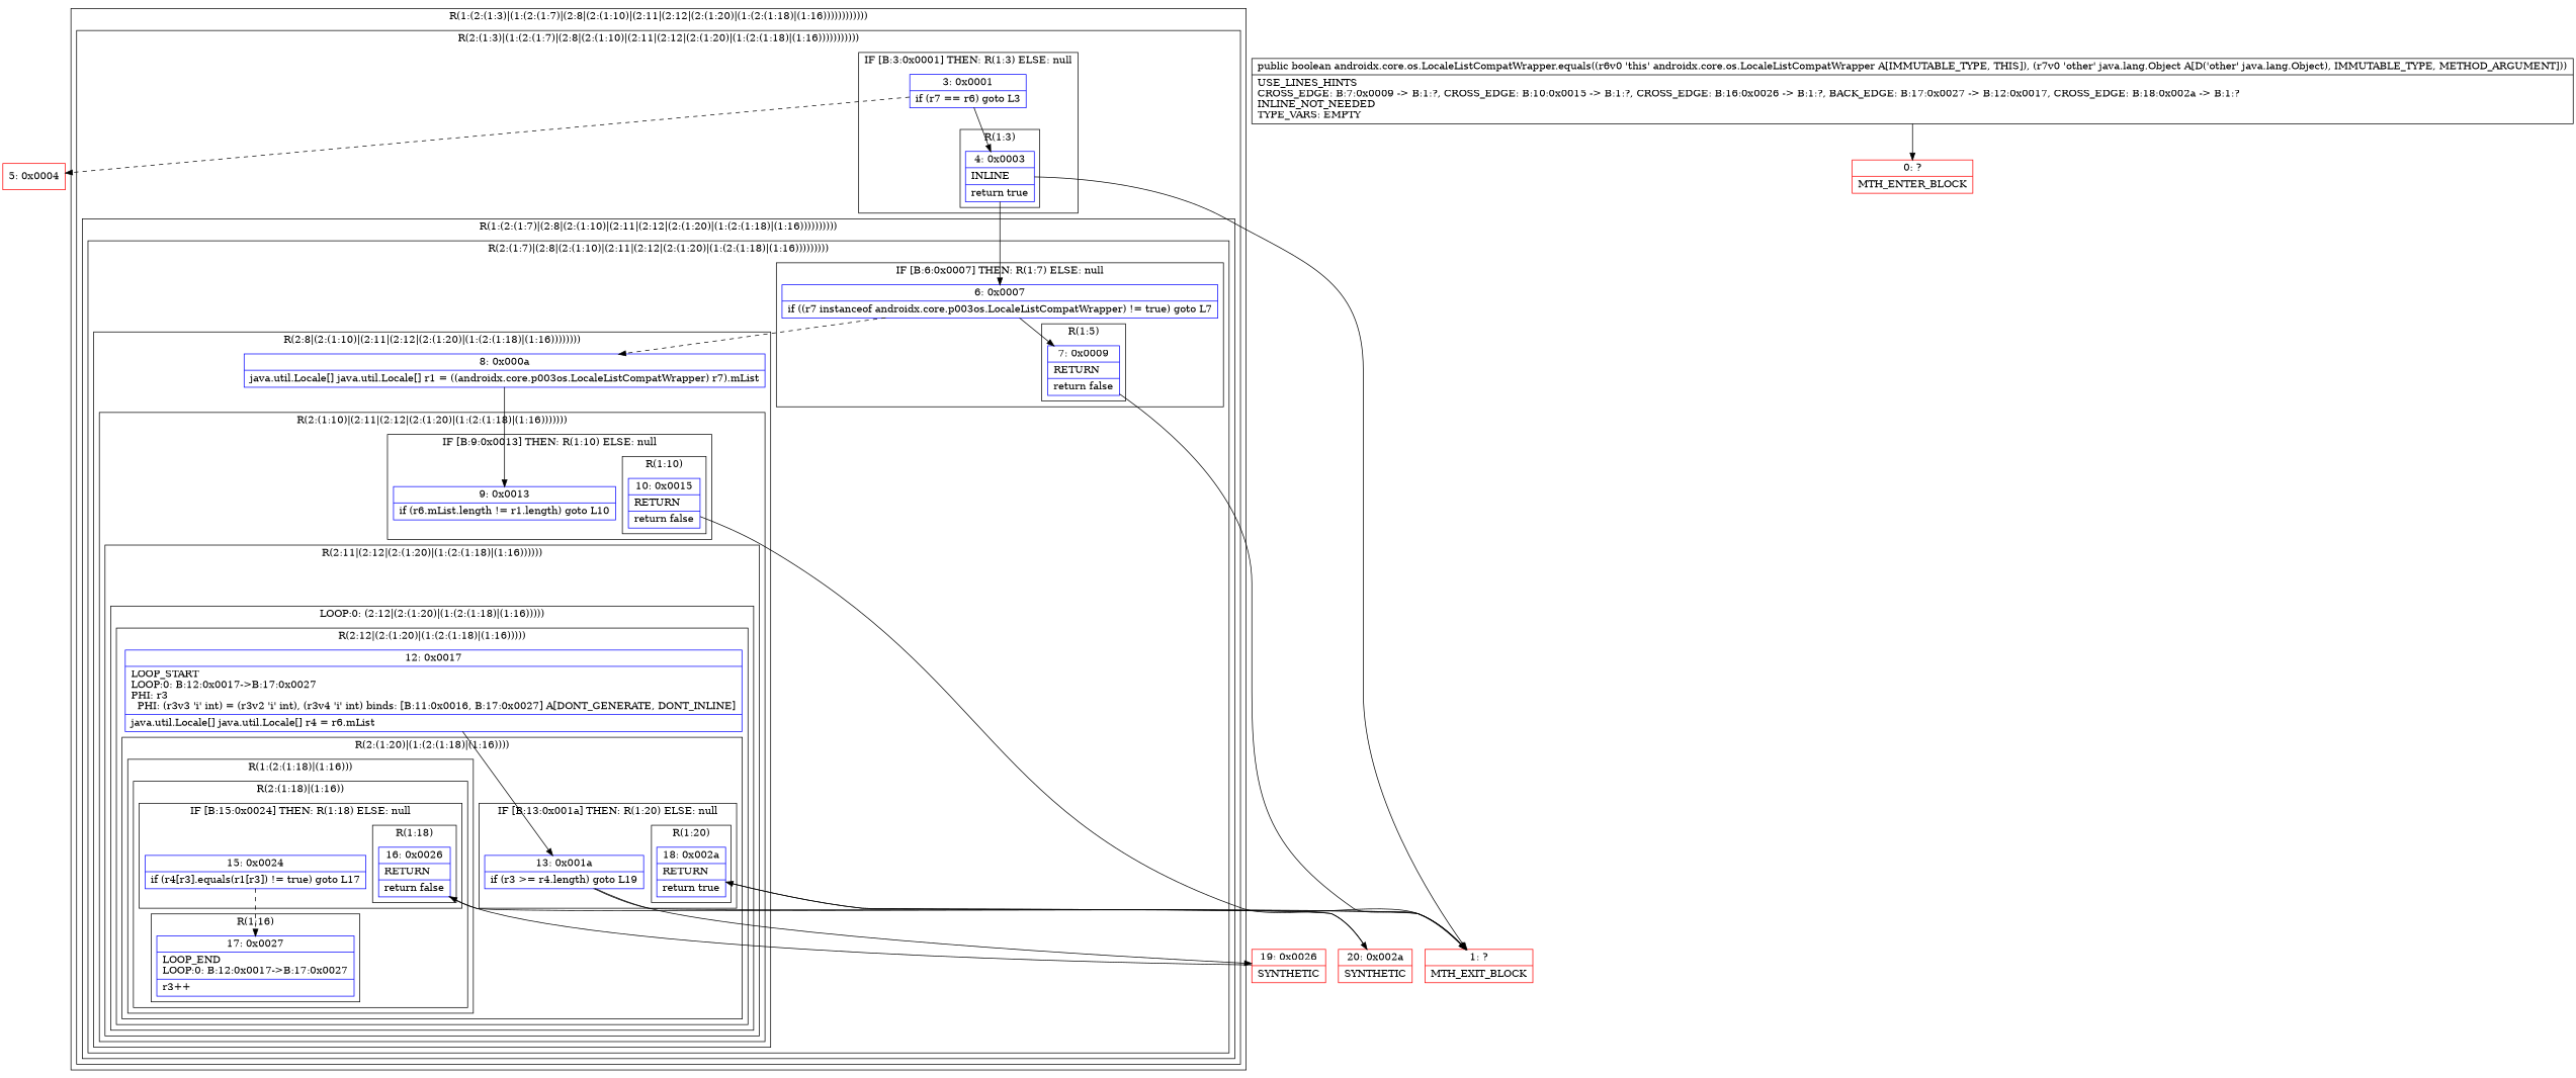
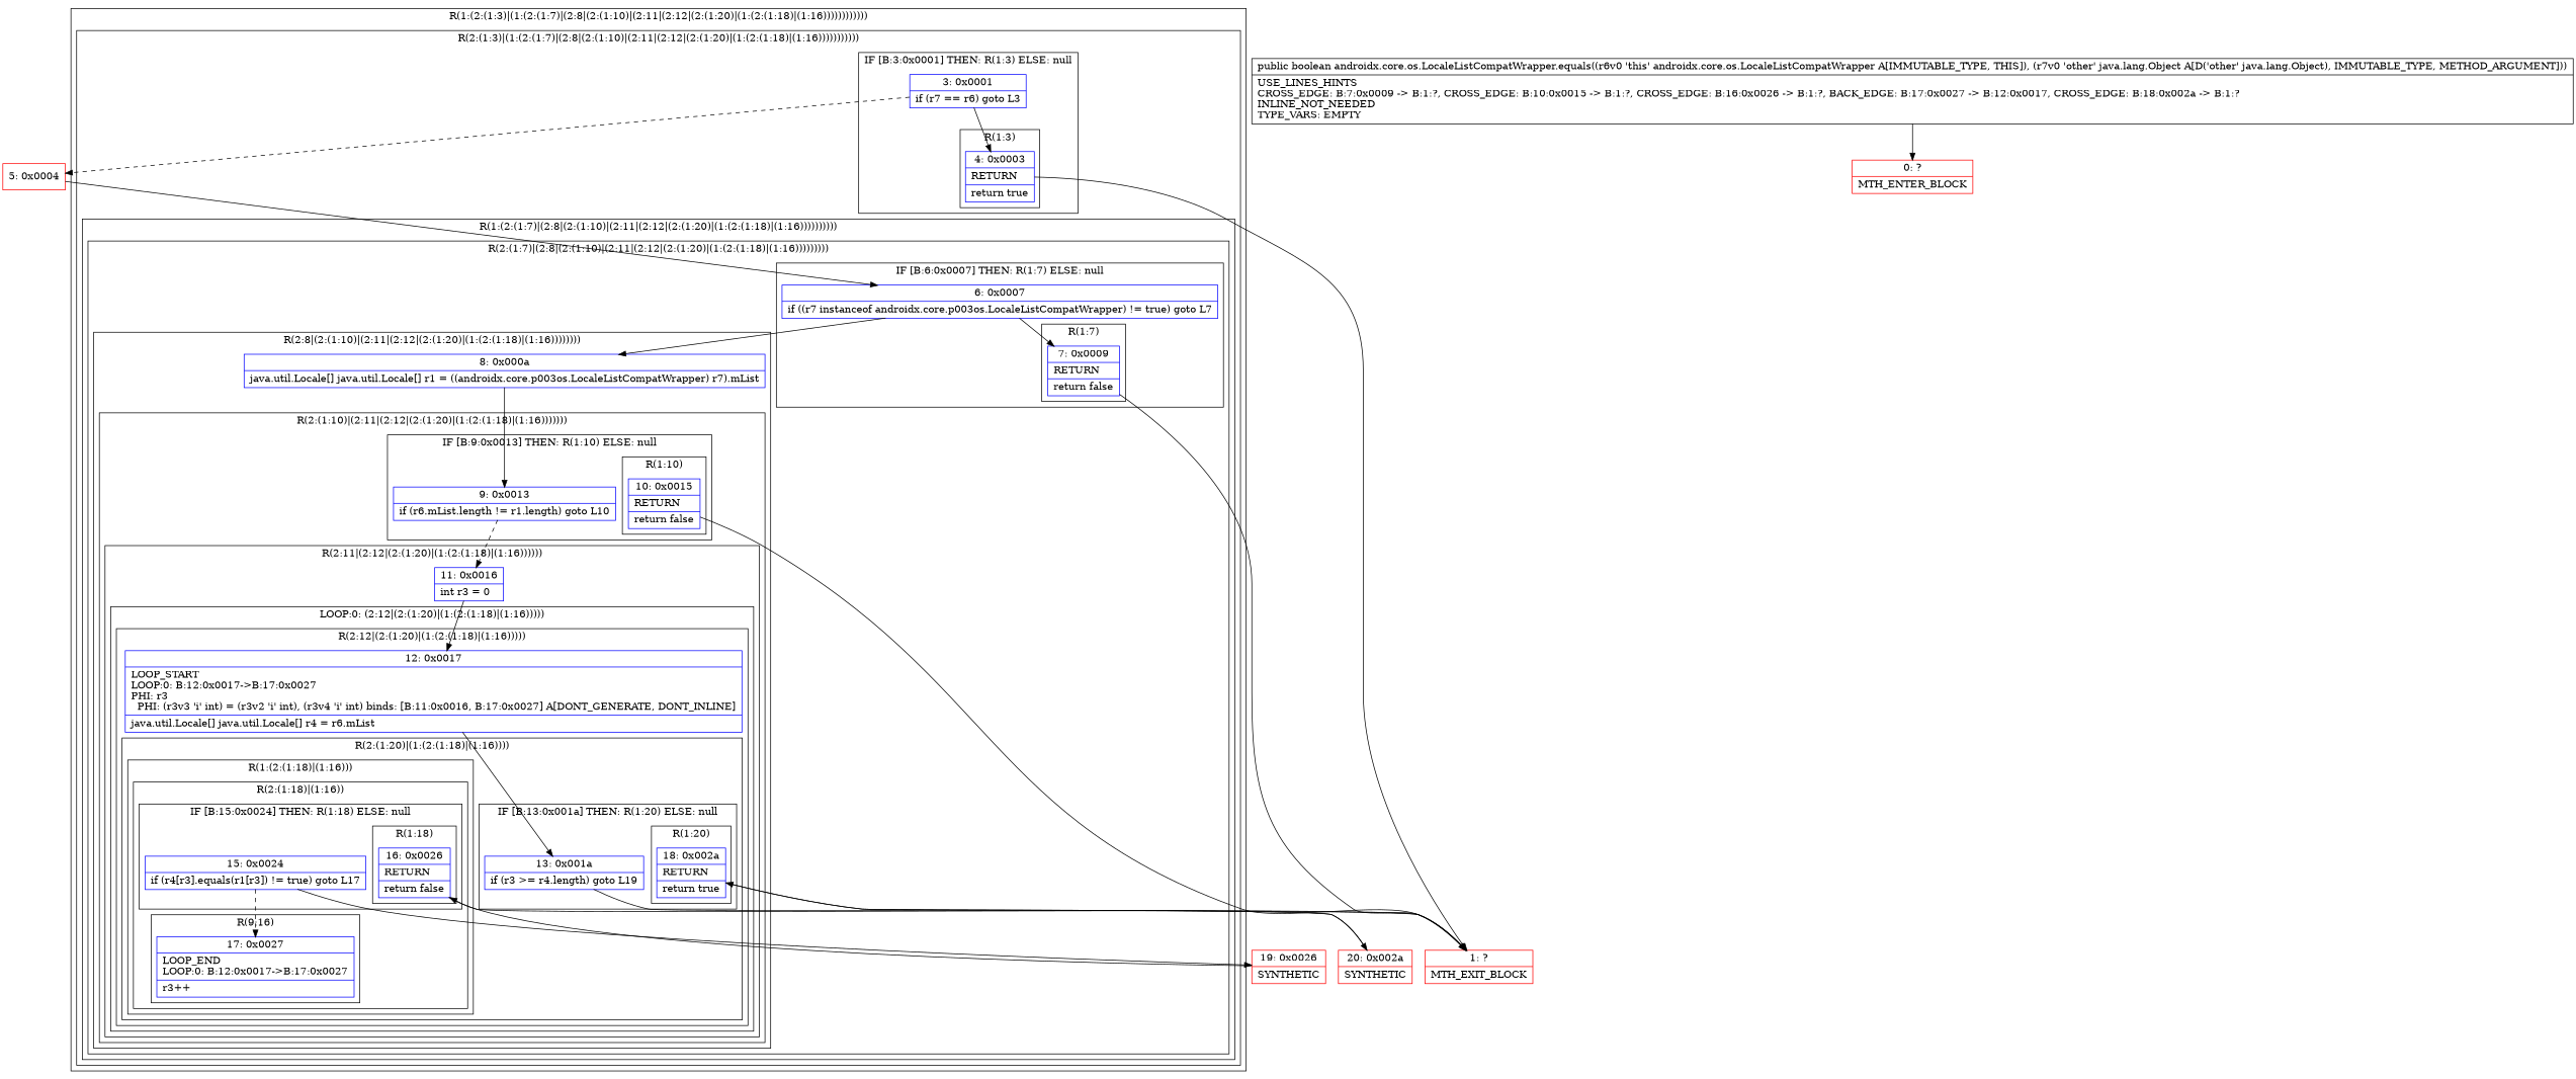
  digraph {
    node [color=blue shape=record]
-   n1 [label="{4\:\ 0x0003|INLINE\l|return true\l}"]
+   n1 [label="{4\:\ 0x0003|RETURN\l|return true\l}"]
    n2 [label="{3\:\ 0x0001|if (r7 == r6) goto L3\l}"]
    n3 [label="{7\:\ 0x0009|RETURN\l|return false\l}"]
    n4 [label="{6\:\ 0x0007|if ((r7 instanceof androidx.core.p003os.LocaleListCompatWrapper) != true) goto L7\l}"]
    n5 [label="{10\:\ 0x0015|RETURN\l|return false\l}"]
    n6 [label="{9\:\ 0x0013|if (r6.mList.length != r1.length) goto L10\l}"]
    n7 [label="{18\:\ 0x002a|RETURN\l|return true\l}"]
    n8 [label="{13\:\ 0x001a|if (r3 \>= r4.length) goto L19\l}"]
    n9 [label="{16\:\ 0x0026|RETURN\l|return false\l}"]
    n10 [label="{15\:\ 0x0024|if (r4[r3].equals(r1[r3]) != true) goto L17\l}"]
    n11 [label="{17\:\ 0x0027|LOOP_END\lLOOP:0: B:12:0x0017\-\>B:17:0x0027\l|r3++\l}"]
    n12 [label="{12\:\ 0x0017|LOOP_START\lLOOP:0: B:12:0x0017\-\>B:17:0x0027\lPHI: r3 \l  PHI: (r3v3 'i' int) = (r3v2 'i' int), (r3v4 'i' int) binds: [B:11:0x0016, B:17:0x0027] A[DONT_GENERATE, DONT_INLINE]\l|java.util.Locale[] java.util.Locale[] r4 = r6.mList\l}"]
+   n13 [label="{11\:\ 0x0016|int r3 = 0\l}"]
    n14 [label="{8\:\ 0x000a|java.util.Locale[] java.util.Locale[] r1 = ((androidx.core.p003os.LocaleListCompatWrapper) r7).mList\l}"]
    n15 [color=red label="{1\:\ ?|MTH_EXIT_BLOCK\l}"]
    n16 [color=red label="{5\:\ 0x0004}"]
    n17 [color=red label="{20\:\ 0x002a|SYNTHETIC\l}"]
    n18 [color=red label="{19\:\ 0x0026|SYNTHETIC\l}"]
    n19 [color=red label="{0\:\ ?|MTH_ENTER_BLOCK\l}"]
    n20 [label="{public boolean androidx.core.os.LocaleListCompatWrapper.equals((r6v0 'this' androidx.core.os.LocaleListCompatWrapper A[IMMUTABLE_TYPE, THIS]), (r7v0 'other' java.lang.Object A[D('other' java.lang.Object), IMMUTABLE_TYPE, METHOD_ARGUMENT]))  | USE_LINES_HINTS\lCROSS_EDGE: B:7:0x0009 \-\> B:1:?, CROSS_EDGE: B:10:0x0015 \-\> B:1:?, CROSS_EDGE: B:16:0x0026 \-\> B:1:?, BACK_EDGE: B:17:0x0027 \-\> B:12:0x0017, CROSS_EDGE: B:18:0x002a \-\> B:1:?\lINLINE_NOT_NEEDED\lTYPE_VARS: EMPTY\l}" color=""]
    subgraph cluster_1 {
      label="R(1:(2:(1:3)|(1:(2:(1:7)|(2:8|(2:(1:10)|(2:11|(2:12|(2:(1:20)|(1:(2:(1:18)|(1:16))))))))))))"
      subgraph cluster_2 {
        label="R(2:(1:3)|(1:(2:(1:7)|(2:8|(2:(1:10)|(2:11|(2:12|(2:(1:20)|(1:(2:(1:18)|(1:16)))))))))))"
        subgraph cluster_3 {
          label="IF [B:3:0x0001] THEN: R(1:3) ELSE: null"
          n2
          subgraph cluster_4 {
            label="R(1:3)"
            n1
          }
        }
        subgraph cluster_5 {
          label="R(1:(2:(1:7)|(2:8|(2:(1:10)|(2:11|(2:12|(2:(1:20)|(1:(2:(1:18)|(1:16))))))))))"
          subgraph cluster_6 {
            label="R(2:(1:7)|(2:8|(2:(1:10)|(2:11|(2:12|(2:(1:20)|(1:(2:(1:18)|(1:16)))))))))"
            subgraph cluster_7 {
              label="IF [B:6:0x0007] THEN: R(1:7) ELSE: null"
              n4
              subgraph cluster_8 {
-               label="R(1:5)"
+               label="R(1:7)"
                n3
              }
            }
            subgraph cluster_9 {
              label="R(2:8|(2:(1:10)|(2:11|(2:12|(2:(1:20)|(1:(2:(1:18)|(1:16))))))))"
              n14
              subgraph cluster_10 {
                label="R(2:(1:10)|(2:11|(2:12|(2:(1:20)|(1:(2:(1:18)|(1:16)))))))"
                subgraph cluster_11 {
                  label="IF [B:9:0x0013] THEN: R(1:10) ELSE: null"
                  n6
                  subgraph cluster_12 {
                    label="R(1:10)"
                    n5
                  }
                }
                subgraph cluster_13 {
                  label="R(2:11|(2:12|(2:(1:20)|(1:(2:(1:18)|(1:16))))))"
+                 n13
                  subgraph cluster_14 {
                    label="LOOP:0: (2:12|(2:(1:20)|(1:(2:(1:18)|(1:16)))))"
                    subgraph cluster_15 {
                      label="R(2:12|(2:(1:20)|(1:(2:(1:18)|(1:16)))))"
                      n12
                      subgraph cluster_16 {
                        label="R(2:(1:20)|(1:(2:(1:18)|(1:16))))"
                        subgraph cluster_17 {
                          label="IF [B:13:0x001a] THEN: R(1:20) ELSE: null"
                          n8
                          subgraph cluster_18 {
                            label="R(1:20)"
                            n7
                          }
                        }
                        subgraph cluster_19 {
                          label="R(1:(2:(1:18)|(1:16)))"
                          subgraph cluster_20 {
                            label="R(2:(1:18)|(1:16))"
                            subgraph cluster_21 {
                              label="IF [B:15:0x0024] THEN: R(1:18) ELSE: null"
                              n10
                              subgraph cluster_22 {
                                label="R(1:18)"
                                n9
                              }
                            }
                            subgraph cluster_23 {
-                             label="R(1:16)"
+                             label="R(9:16)"
                              n11
                            }
                          }
                        }
                      }
                    }
                  }
                }
              }
            }
          }
        }
      }
    }
    n1 -> n15
    n2 -> n1
    n2 -> n16 [style=dashed]
    n3 -> n15
    n4 -> n3
-   n4 -> n14 [style=dashed]
+   n4 -> n14 [style=solid]
    n5 -> n15
+   n6 -> n13 [style=dashed]
    n7 -> n15
    n8 -> n17
    n9 -> n15
    n10 -> n11 [style=dashed]
-   n8 -> n18
+   n10 -> n18
    n12 -> n8
+   n13 -> n12
    n14 -> n6
-   n1 -> n4
+   n16 -> n4
    n17 -> n7
    n18 -> n9
    n20 -> n19
  }
